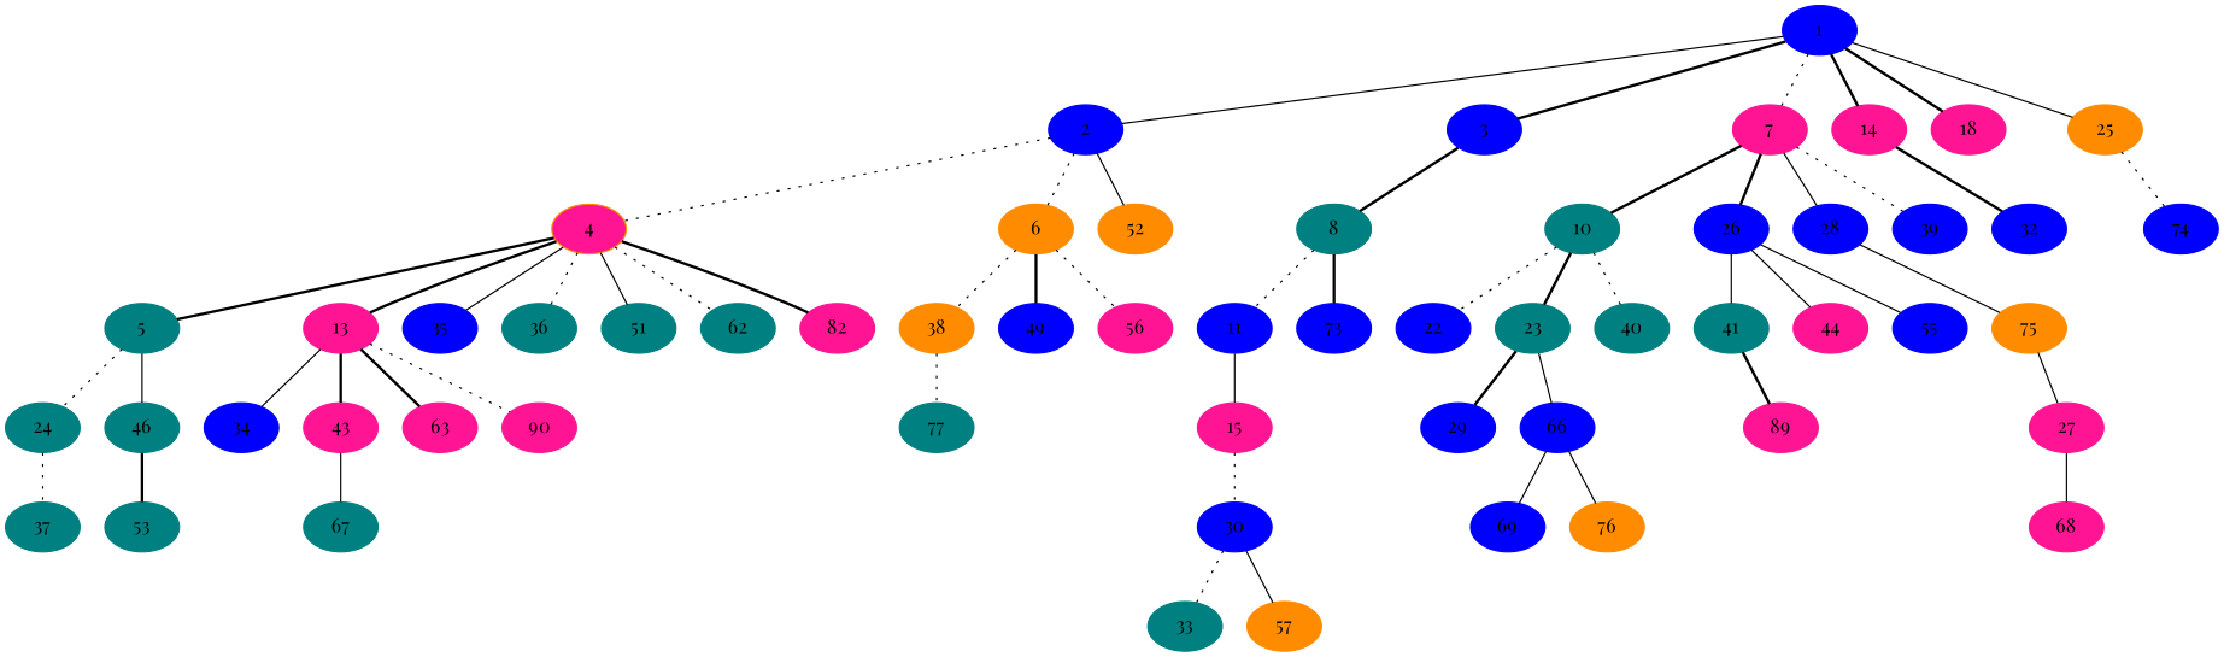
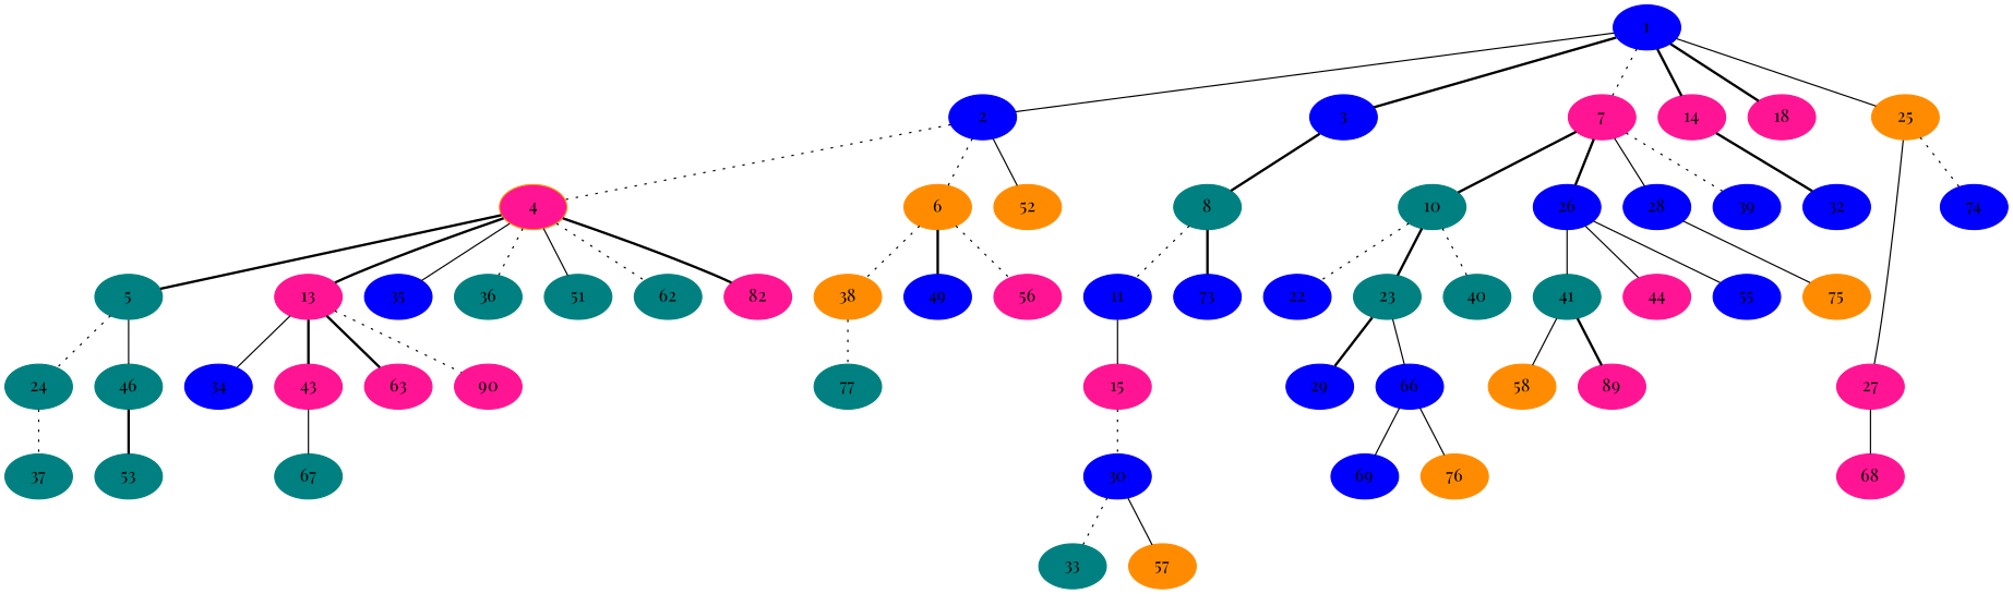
  graph {
    fontname="Playfair Display"
    node [color=blue fontname="Playfair Display" style=filled]
    edge [fontname="Playfair Display" style=solid]
    1 [super="+17"]
    2 [super="+64"]
    3 [super="+48"]
    7 [color=deeppink]
    14 [color=deeppink super="+21"]
    18 [color=deeppink]
    25 [color=darkorange super="+84"]
    4 [color=darkorange fillcolor=deeppink super="+12"]
    6 [color=darkorange super="+31"]
    52 [color=darkorange]
    8 [color=teal super="+9"]
    10 [color=teal super="+20"]
    26 [super="+42"]
    28 [super="+86"]
    39 [super="+50"]
    32 [super="+88"]
    27 [color=deeppink super="+65"]
    74
    5 [color=teal super="+16"]
    13 [color=deeppink super="+19"]
    35
    36 [color=teal]
    51 [color=teal]
    62 [color=teal]
    82 [color=deeppink]
    38 [color=darkorange super="+72"]
    49 [super="+87"]
    56 [color=deeppink]
    11 [super="+85"]
    73 [super="+78"]
    24 [color=teal super="+54"]
    46 [color=teal super="+60"]
    34
    43 [color=deeppink]
    63 [color=deeppink super="+80"]
    90 [color=deeppink]
    37 [color=teal]
    53 [color=teal super="+79"]
    77 [color=teal]
    22
    23 [color=teal super="+71"]
    40 [color=teal]
    41 [color=teal super="+70"]
    44 [color=deeppink super="+59"]
    55
    75 [color=darkorange]
    15 [color=deeppink]
    29 [super="+61"]
    66 [super="+83"]
    30 [super="+45"]
    67 [color=teal super="+81"]
    33 [color=teal super="+47"]
    57 [color=darkorange]
    69
    76 [color=darkorange]
    68 [color=deeppink]
+   58 [color=darkorange]
    89 [color=deeppink]
    1 -- 2
    1 -- 3 [style=bold]
    1 -- 7 [style=dotted]
    1 -- 14 [style=bold]
    1 -- 18 [style=bold]
    1 -- 25
    2 -- 4 [style=dotted]
    2 -- 6 [style=dotted]
    2 -- 52
    3 -- 8 [style=bold]
    7 -- 10 [style=bold]
    7 -- 26 [style=bold]
    7 -- 28
    7 -- 39 [style=dotted]
    14 -- 32 [style=bold]
-   75 -- 27
+   25 -- 27
    25 -- 74 [style=dotted]
    4 -- 5 [style=bold]
    4 -- 13 [style=bold]
    4 -- 35
    4 -- 36 [style=dotted]
    4 -- 51
    4 -- 62 [style=dotted]
    4 -- 82 [style=bold]
    6 -- 38 [style=dotted]
    6 -- 49 [style=bold]
    6 -- 56 [style=dotted]
    8 -- 11 [style=dotted]
    8 -- 73 [style=bold]
    10 -- 22 [style=dotted]
    10 -- 23 [style=bold]
    10 -- 40 [style=dotted]
    26 -- 41
    26 -- 44
    26 -- 55
    28 -- 75
    27 -- 68
    5 -- 24 [style=dotted]
    5 -- 46
    13 -- 34
    13 -- 43 [style=bold]
    13 -- 63 [style=bold]
    13 -- 90 [style=dotted]
    38 -- 77 [style=dotted]
    11 -- 15
    24 -- 37 [style=dotted]
    46 -- 53 [style=bold]
    43 -- 67
    23 -- 29 [style=bold]
    23 -- 66
+   41 -- 58
    41 -- 89 [style=bold]
    15 -- 30 [style=dotted]
    66 -- 69
    66 -- 76
    30 -- 33 [style=dotted]
    30 -- 57
  }
